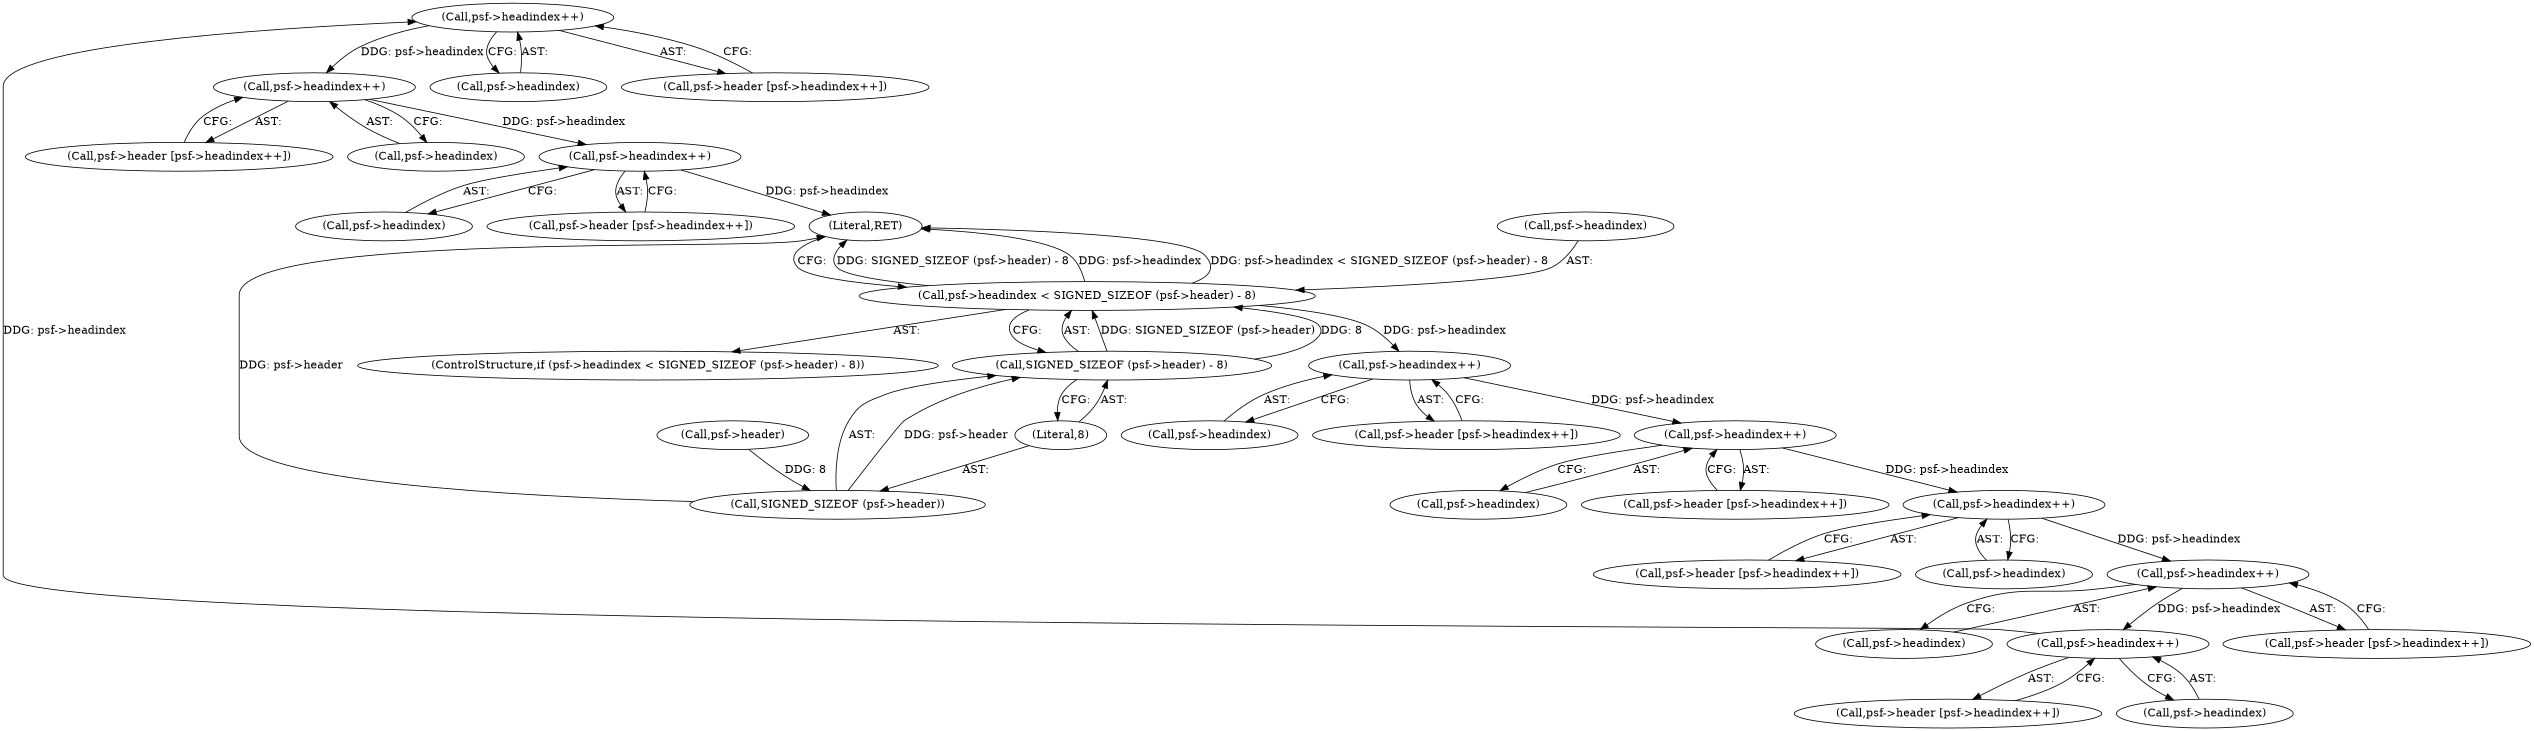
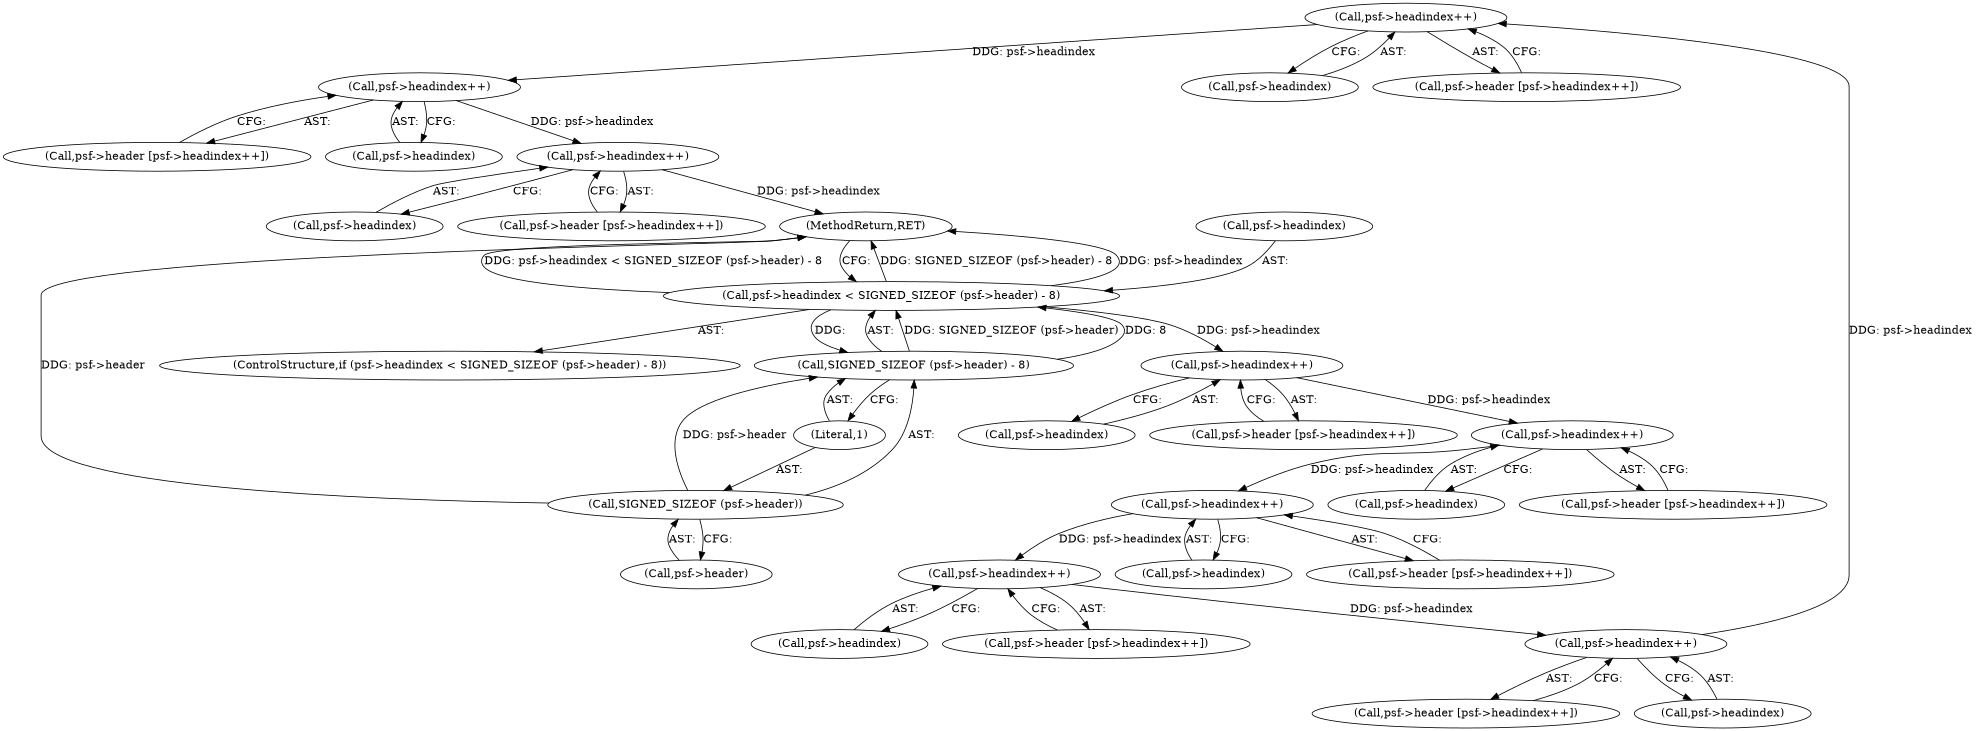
  digraph {
    n1 [label="(Call,psf->headindex++)"]
    n2 [label="(Call,psf->headindex++)"]
    n3 [label="(Call,psf->headindex)"]
    n4 [label="(Call,psf->header [psf->headindex++])"]
    n5 [label="(Call,psf->headindex++)"]
    n6 [label="(Call,psf->header [psf->headindex++])"]
    n7 [label="(Call,psf->headindex)"]
    n8 [label="(Call,psf->headindex++)"]
    n9 [label="(Call,psf->header [psf->headindex++])"]
    n10 [label="(Call,psf->headindex)"]
    n11 [label="(Call,psf->headindex++)"]
    n12 [label="(Call,psf->headindex)"]
    n13 [label="(Call,psf->header [psf->headindex++])"]
    n14 [label="(Call,psf->headindex++)"]
    n15 [label="(Call,psf->header [psf->headindex++])"]
    n16 [label="(Call,psf->headindex)"]
    n17 [label="(Call,psf->headindex++)"]
    n18 [label="(Call,psf->header [psf->headindex++])"]
    n19 [label="(Call,psf->headindex)"]
    n20 [label="(Call,psf->headindex++)"]
    n21 [label="(Call,psf->header [psf->headindex++])"]
    n22 [label="(Call,psf->headindex)"]
    n23 [label="(Call,psf->headindex < SIGNED_SIZEOF (psf->header) - 8)"]
    n24 [label="(Call,SIGNED_SIZEOF (psf->header) - 8)"]
-   n25 [label="(Literal,RET)"]
+   n25 [label="(MethodReturn,RET)"]
    n26 [label="(ControlStructure,if (psf->headindex < SIGNED_SIZEOF (psf->header) - 8))"]
-   n27 [label="(Literal,8)"]
+   n27 [label="(Literal,1)"]
    n28 [label="(Call,SIGNED_SIZEOF (psf->header))"]
    n29 [label="(Call,psf->header)"]
    n30 [label="(Call,psf->headindex)"]
    n31 [label="(Call,psf->header [psf->headindex++])"]
    n32 [label="(Call,psf->headindex)"]
    n1 -> n2 [label="DDG: psf->headindex"]
    n1 -> n3 [label="CFG: "]
    n1 -> n4 [label="AST: "]
    n2 -> n5 [label="DDG: psf->headindex"]
    n2 -> n6 [label="AST: "]
    n2 -> n7 [label="CFG: "]
    n3 -> n1 [label="AST: "]
    n4 -> n1 [label="CFG: "]
    n5 -> n25 [label="DDG: psf->headindex"]
    n5 -> n30 [label="CFG: "]
    n5 -> n31 [label="AST: "]
    n6 -> n2 [label="CFG: "]
    n7 -> n2 [label="AST: "]
    n8 -> n1 [label="DDG: psf->headindex"]
    n8 -> n9 [label="AST: "]
    n8 -> n10 [label="CFG: "]
    n9 -> n8 [label="CFG: "]
    n10 -> n8 [label="AST: "]
    n11 -> n8 [label="DDG: psf->headindex"]
    n11 -> n12 [label="CFG: "]
    n11 -> n13 [label="AST: "]
    n12 -> n11 [label="AST: "]
    n13 -> n11 [label="CFG: "]
    n14 -> n11 [label="DDG: psf->headindex"]
    n14 -> n15 [label="AST: "]
    n14 -> n16 [label="CFG: "]
    n15 -> n14 [label="CFG: "]
    n16 -> n14 [label="AST: "]
    n17 -> n14 [label="DDG: psf->headindex"]
    n17 -> n18 [label="AST: "]
    n17 -> n19 [label="CFG: "]
    n18 -> n17 [label="CFG: "]
    n19 -> n17 [label="AST: "]
    n20 -> n17 [label="DDG: psf->headindex"]
    n20 -> n21 [label="AST: "]
    n20 -> n22 [label="CFG: "]
    n21 -> n20 [label="CFG: "]
    n22 -> n20 [label="AST: "]
    n23 -> n20 [label="DDG: psf->headindex"]
-   n23 -> n24 [label="CFG: "]
+   n23 -> n24 [label="DDG: "]
    n23 -> n25 [label="DDG: SIGNED_SIZEOF (psf->header) - 8"]
    n23 -> n25 [label="DDG: psf->headindex"]
    n23 -> n25 [label="DDG: psf->headindex < SIGNED_SIZEOF (psf->header) - 8"]
    n23 -> n26 [label="AST: "]
    n24 -> n23 [label="AST: "]
    n24 -> n23 [label="DDG: SIGNED_SIZEOF (psf->header)"]
    n24 -> n23 [label="DDG: 8"]
    n24 -> n27 [label="CFG: "]
    n25 -> n23 [label="CFG: "]
    n27 -> n24 [label="AST: "]
    n27 -> n28 [label="AST: "]
    n28 -> n24 [label="AST: "]
    n28 -> n24 [label="DDG: psf->header"]
    n28 -> n25 [label="DDG: psf->header"]
-   n29 -> n28 [label="DDG: 8"]
+   n28 -> n29 [label="CFG: "]
+   n29 -> n28 [label="AST: "]
    n30 -> n5 [label="AST: "]
    n31 -> n5 [label="CFG: "]
    n32 -> n23 [label="AST: "]
  }
